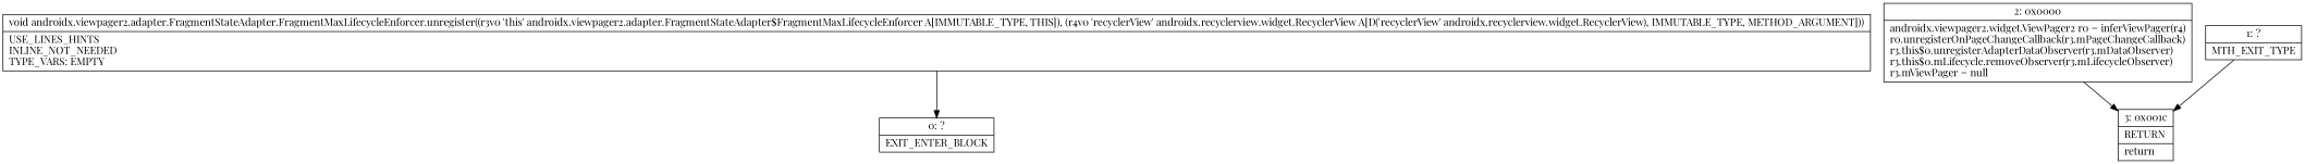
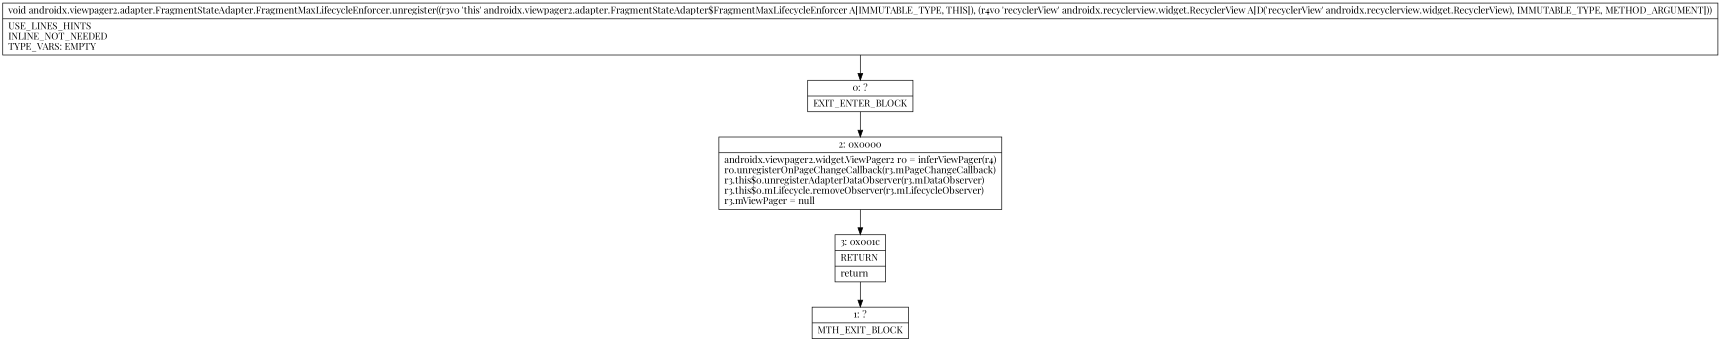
  digraph {
    fontname="Playfair Display"
    node [fontname="Playfair Display" shape=record]
    edge [fontname="Playfair Display"]
    n1 [label="{0\:\ ?|EXIT_ENTER_BLOCK\l}"]
    n2 [label="{2\:\ 0x0000|androidx.viewpager2.widget.ViewPager2 r0 = inferViewPager(r4)\lr0.unregisterOnPageChangeCallback(r3.mPageChangeCallback)\lr3.this$0.unregisterAdapterDataObserver(r3.mDataObserver)\lr3.this$0.mLifecycle.removeObserver(r3.mLifecycleObserver)\lr3.mViewPager = null\l}"]
    n3 [label="{3\:\ 0x001c|RETURN\l|return\l}"]
-   n4 [label="{1\:\ ?|MTH_EXIT_TYPE\l}"]
+   n4 [label="{1\:\ ?|MTH_EXIT_BLOCK\l}"]
    n5 [label="{void androidx.viewpager2.adapter.FragmentStateAdapter.FragmentMaxLifecycleEnforcer.unregister((r3v0 'this' androidx.viewpager2.adapter.FragmentStateAdapter$FragmentMaxLifecycleEnforcer A[IMMUTABLE_TYPE, THIS]), (r4v0 'recyclerView' androidx.recyclerview.widget.RecyclerView A[D('recyclerView' androidx.recyclerview.widget.RecyclerView), IMMUTABLE_TYPE, METHOD_ARGUMENT]))  | USE_LINES_HINTS\lINLINE_NOT_NEEDED\lTYPE_VARS: EMPTY\l}"]
+   n1 -> n2
    n2 -> n3
-   n4 -> n3
+   n3 -> n4
    n5 -> n1
  }
